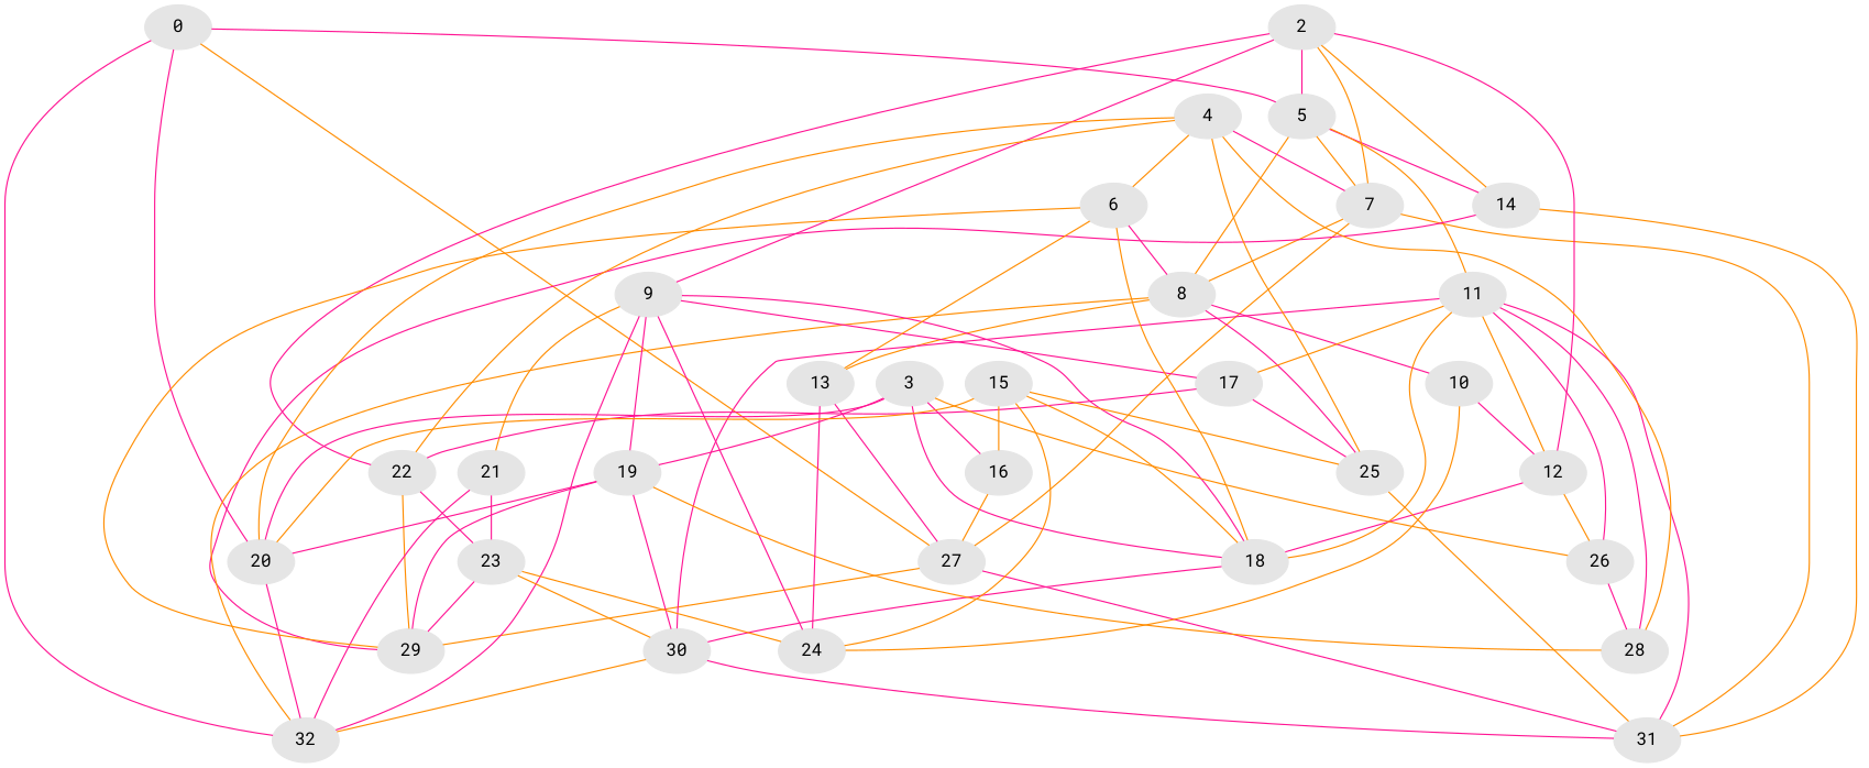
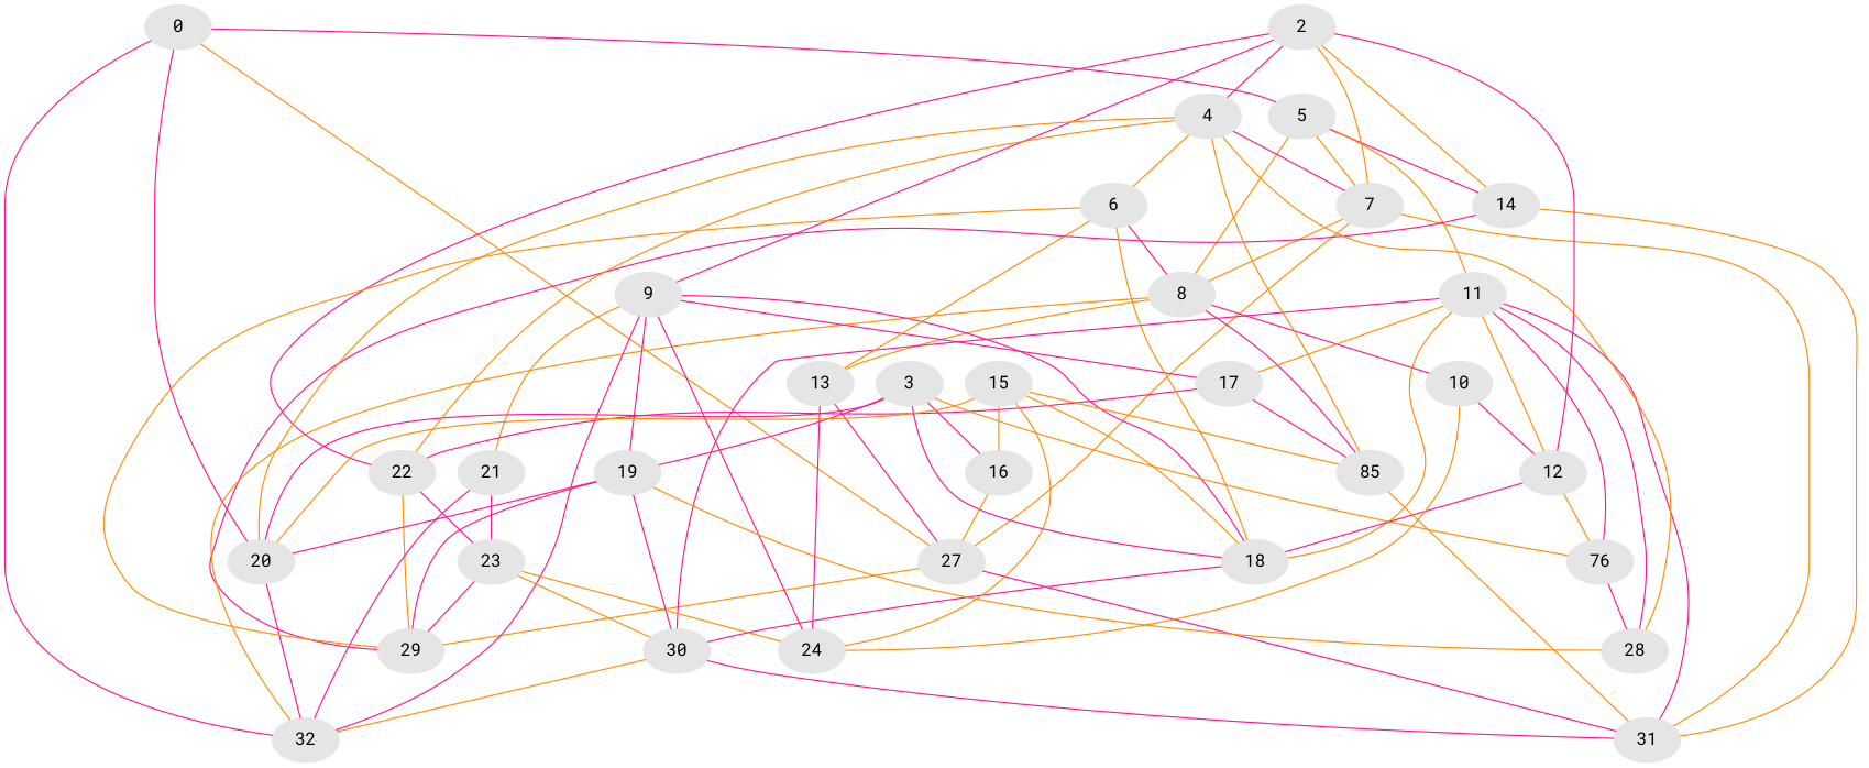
  graph {
    fontname="Roboto Mono"
    node [color=gray90 fontname="Roboto Mono" style=filled]
    edge [color=deeppink fontname="Roboto Mono" weight=1.0]
    n1 [label=0]
    5
    20
    27
    32
    7
    14
    8
    11
    29
    31
    2
    9
    12
    22
    18
    19
    17
    21
    24
-   26
+   26 [label=76]
    23
    3
    16
    30
    28
    4
    6
-   25
+   25 [label=85]
    13
    10
    15
    n1 -- 5
    n1 -- 20
    n1 -- 27 [color=darkorange]
    n1 -- 32
    5 -- 7 [color=darkorange]
    5 -- 14
    5 -- 8 [color=darkorange]
    5 -- 11 [color=darkorange]
    20 -- 32
    27 -- 29 [color=darkorange]
    27 -- 31
    7 -- 27 [color=darkorange]
    7 -- 8 [color=darkorange]
    7 -- 31 [color=darkorange]
    14 -- 29
    14 -- 31 [color=darkorange]
    8 -- 32 [color=darkorange]
    8 -- 25
    8 -- 13 [color=darkorange]
    8 -- 10
    11 -- 31
    11 -- 12 [color=darkorange]
    11 -- 18 [color=darkorange]
    11 -- 17 [color=darkorange]
    11 -- 26
    11 -- 30
    11 -- 28
-   2 -- 5
+   2 -- 4
    2 -- 7 [color=darkorange]
    2 -- 14 [color=darkorange]
    2 -- 9
    2 -- 12
    2 -- 22
    9 -- 32
    9 -- 18
    9 -- 19
    9 -- 17
    9 -- 21 [color=darkorange]
    9 -- 24
    12 -- 18
    12 -- 26 [color=darkorange weight=2.0]
    22 -- 29 [color=darkorange]
    22 -- 23
    18 -- 30
    19 -- 20
    19 -- 29
    19 -- 30
    19 -- 28 [color=darkorange]
    17 -- 22 [weight=2.0]
    17 -- 25 [weight=2.0]
    21 -- 32
    21 -- 23
    26 -- 28
    23 -- 29
    23 -- 24 [color=darkorange weight=2.0]
    23 -- 30 [color=darkorange]
    3 -- 20
    3 -- 18
    3 -- 19
    3 -- 26 [color=darkorange weight=2.0]
    3 -- 16
    16 -- 27 [color=darkorange]
    30 -- 32 [color=darkorange]
    30 -- 31
    4 -- 20 [color=darkorange]
    4 -- 7
    4 -- 22 [color=darkorange]
    4 -- 28 [color=darkorange]
    4 -- 6 [color=darkorange]
    4 -- 25 [color=darkorange]
    6 -- 8
    6 -- 29 [color=darkorange]
    6 -- 18 [color=darkorange]
    6 -- 13 [color=darkorange]
    25 -- 31 [color=darkorange]
    13 -- 27
    13 -- 24
    10 -- 12
    10 -- 24 [color=darkorange]
    15 -- 20 [color=darkorange]
    15 -- 18 [color=darkorange]
    15 -- 24 [color=darkorange]
    15 -- 16 [color=darkorange weight=2.0]
    15 -- 25 [color=darkorange]
  }
